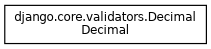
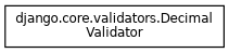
  digraph {
    rankdir=TB
-   n1 [color=black fillcolor=white fontname=Helvetica fontsize=10 height=0.2 label="django.core.validators.Decimal\lDecimal" shape=record style=filled width=0.4]
+   n1 [color=black fillcolor=white fontname=Helvetica fontsize=10 height=0.2 label="django.core.validators.Decimal\lValidator" shape=record style=filled width=0.4]
  }
